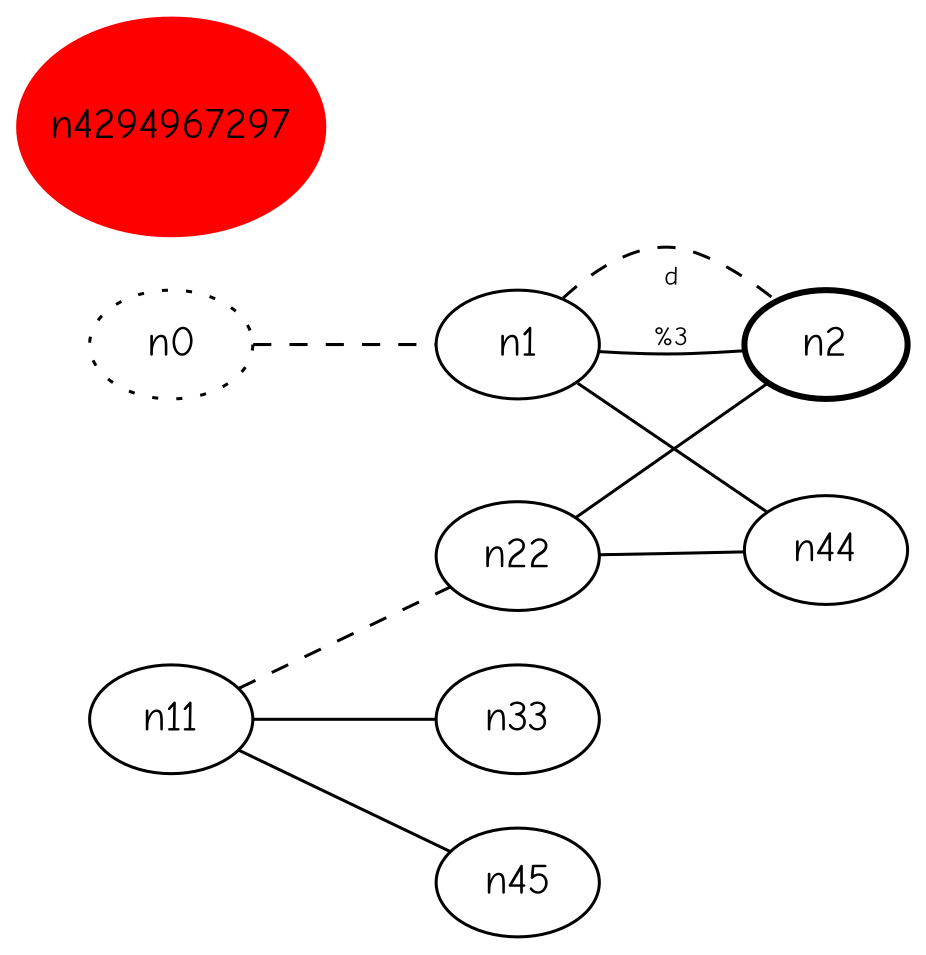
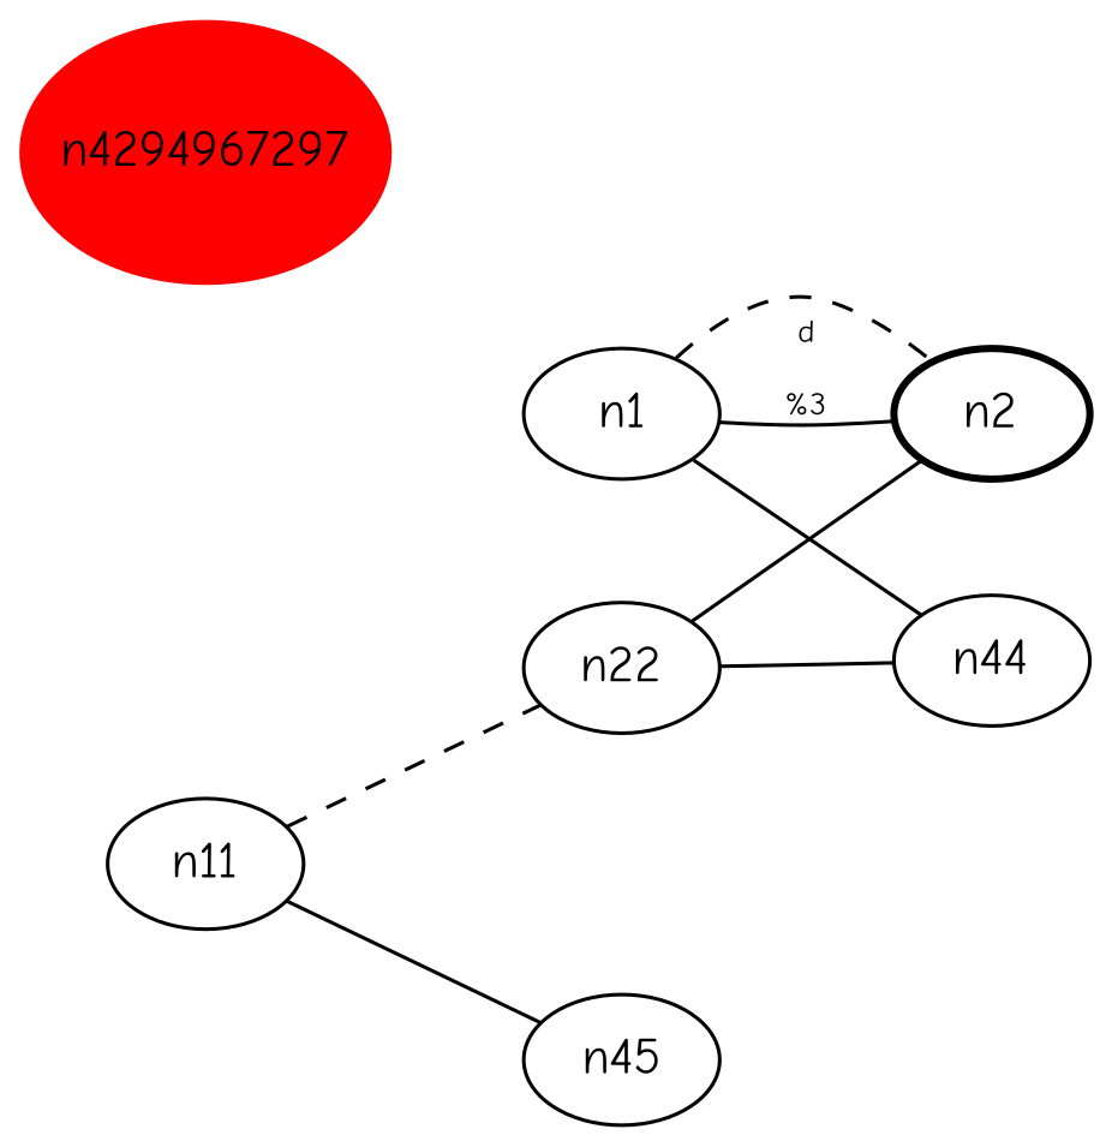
  graph {
    fontcolor=blue
    fontname="Comic Neue"
    rankdir=LR
    node [fontname="Comic Neue"]
    edge [fontname="Comic Neue"]
-   n0 ["f󠀹illcolor"="#123456" style=dotted]
    n1
    n2 [style=bold "󠀤xlabel"=secure]
    n44
    n4294967297 [color=red height=1 style=filled width=1]
    n11
    n22
-   n33
    n45
-   n0 -- n1 [style=dashed]
    n1 -- n2 [style=dashed]
    n1 -- n2 [fontcolor="b󠁗lue" fontsize=9 label="d\n\l\G"]
    n1 -- n44
    n11 -- n22 [style=dashed]
-   n11 -- n33
    n11 -- n45
    n22 -- n2
    n22 -- n44
  }
